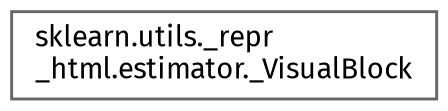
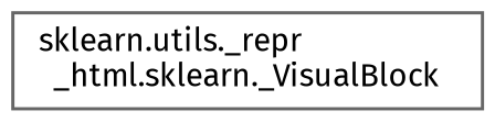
  digraph {
    rankdir=TB
    fontname="Fira Sans"
-   n1 [color=grey40 fillcolor=white fontname="Fira Sans" fontsize=10 height=0.2 label="sklearn.utils._repr\l_html.estimator._VisualBlock" shape=box style=filled width=0.4]
+   n1 [color=grey40 fillcolor=white fontname="Fira Sans" fontsize=10 height=0.2 label="sklearn.utils._repr\l_html.sklearn._VisualBlock" shape=box style=filled width=0.4]
  }
